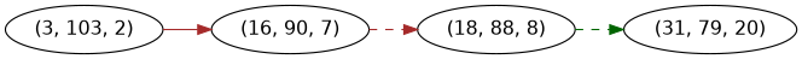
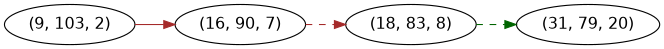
  digraph {
    fontname="DejaVu Sans"
    rankdir=LR
    node [fontname="DejaVu Sans"]
    edge [color=brown fontname="DejaVu Sans" style=dashed]
-   "(3, 103, 2)"
+   "(3, 103, 2)" [label="(9, 103, 2)"]
    "(16, 90, 7)"
-   "(18, 88, 8)"
+   "(18, 88, 8)" [label="(18, 83, 8)"]
    n4 [label="(31, 79, 20)"]
    "(3, 103, 2)" -> "(16, 90, 7)" [style=solid]
    "(16, 90, 7)" -> "(18, 88, 8)"
    "(18, 88, 8)" -> n4 [color=darkgreen]
  }
